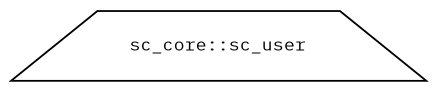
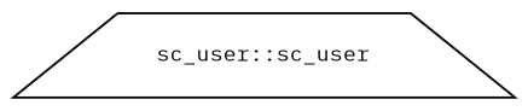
  digraph {
    rankdir=LR
    fontname="IBM Plex Mono"
-   n1 [color=black fillcolor=white fontname="IBM Plex Mono" fontsize=10 height=0.2 label="sc_core::sc_user" shape=trapezium style=filled width=0.4]
+   n1 [color=black fillcolor=white fontname="IBM Plex Mono" fontsize=10 height=0.2 label="sc_user::sc_user" shape=trapezium style=filled width=0.4]
  }
